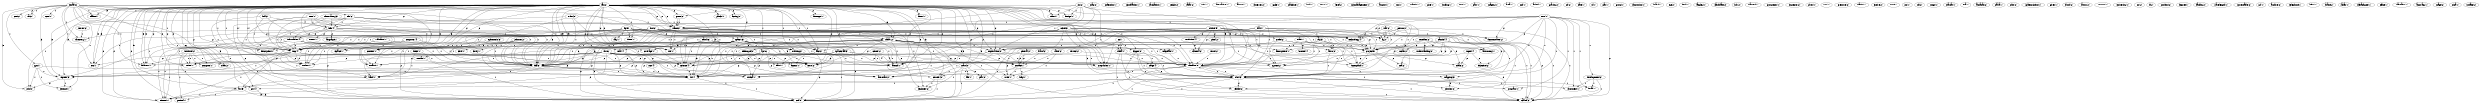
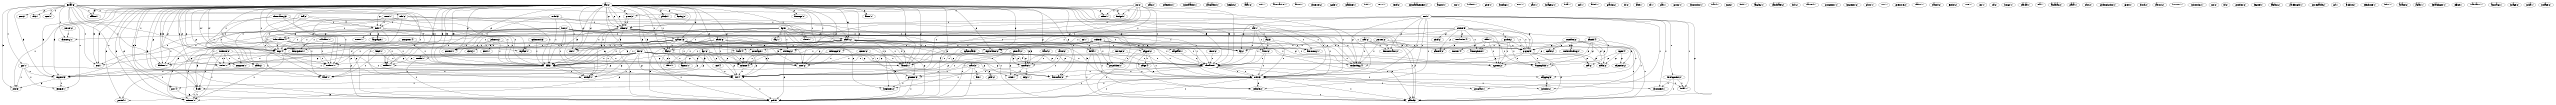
  digraph {
    n1 [label="server(2)"]
    n2 [label="directory(1)"]
    n3 [label="map(2)"]
    n4 [label="collection(1)"]
    n5 [label="faq(2)"]
    n6 [label="patch(1)"]
    n7 [label="acuity(2)"]
    n8 [label="compute(1)"]
    n9 [label="math(2)"]
    n10 [label="orbit(3)"]
    n11 [label="offline(1)"]
    n12 [label="press(2)"]
    n13 [label="team(1)"]
    n14 [label="design(1)"]
    n15 [label="info(4)"]
    n16 [label="gov(4)"]
    n17 [label="arc(5)"]
    n18 [label="period(1)"]
    n19 [label="attempt(1)"]
    n20 [label="name(2)"]
    n21 [label="sheet(1)"]
    n22 [label="nasa(12)"]
    n23 [label="space(13)"]
    n24 [label="latter(1)"]
    n25 [label="tmp(4)"]
    n26 [label="exploration(2)"]
    n27 [label="modem(1)"]
    n28 [label="propulsion(1)"]
    n29 [label="context(1)"]
    n30 [label="address(1)"]
    n31 [label="launch(1)"]
    n32 [label="description(1)"]
    n33 [label="use(1)"]
    n34 [label="minute(1)"]
    n35 [label="series(1)"]
    n36 [label="fact(2)"]
    n37 [label="etc(1)"]
    n38 [label="intro(2)"]
    n39 [label="diff(3)"]
    n40 [label="nssdca(1)"]
    n41 [label="hand(1)"]
    n42 [label="satellite(8)"]
    n43 [label="astronaut(2)"]
    n44 [label="orbiting(2)"]
    n45 [label="request(3)"]
    n46 [label="enfant(1)"]
    n47 [label="science(4)"]
    n48 [label="list(4)"]
    n49 [label="pub(5)"]
    n50 [label="called(3)"]
    n51 [label="program(1)"]
    n52 [label="document(1)"]
    n53 [label="detail(1)"]
    n54 [label="vehicle(2)"]
    n55 [label="information(4)"]
    n56 [label="beginner(2)"]
    n57 [label="meets(1)"]
    n58 [label="language(1)"]
    n59 [label="project(5)"]
    n60 [label="fly(2)"]
    n61 [label="technology(4)"]
    n62 [label="accomplish(1)"]
    n63 [label="system(2)"]
    n64 [label="contact(1)"]
    n65 [label="write(1)"]
    n66 [label="learn(1)"]
    n67 [label="access(1)"]
    n68 [label="pioneer(3)"]
    n69 [label="astro(2)"]
    n70 [label="magellan(1)"]
    n71 [label="mapping(3)"]
    n72 [label="mission(2)"]
    n73 [label="join(3)"]
    n74 [label="esseye(1)"]
    n75 [label="lunar(4)"]
    n76 [label="coverage(1)"]
    n77 [label="sea(2)"]
    n78 [label="make(2)"]
    n79 [label="help(1)"]
    n80 [label="scintillation(1)"]
    n81 [label="navigation(1)"]
    n82 [label="height(2)"]
    n83 [label="email(6)"]
    n84 [label="edu(6)"]
    n85 [label="com(2)"]
    n86 [label="vac(1)"]
    n87 [label="gps(1)"]
    n88 [label="cmu(1)"]
    n89 [label="clipper(2)"]
    n90 [label="delta(1)"]
    n91 [label="stage(4)"]
    n92 [label="orbiter(5)"]
    n93 [label="probe(2)"]
    n94 [label="resolution(4)"]
    n95 [label="pixel(2)"]
    n96 [label="camera(2)"]
    n97 [label="atmosphere(1)"]
    n98 [label="observatory(3)"]
    n99 [label="institute(2)"]
    n100 [label="star(2)"]
    n101 [label="demonstrator(2)"]
    n102 [label="radar(2)"]
    n103 [label="person(2)"]
    n104 [label="ntis(1)"]
    n105 [label="alternative(1)"]
    n106 [label="venus(2)"]
    n107 [label="abuse(1)"]
    n108 [label="observer(2)"]
    n109 [label="cycle(1)"]
    n110 [label="ssrt(1)"]
    n111 [label="development(2)"]
    n112 [label="cc(1)"]
    n113 [label="usno(1)"]
    n114 [label="replace(1)"]
    n115 [label="jsc(2)"]
    n116 [label="machine(1)"]
    n117 [label="look(1)"]
    n118 [label="news(1)"]
    n119 [label="level(2)"]
    n120 [label="mismanagement(1)"]
    n121 [label="august(1)"]
    n122 [label="unc(1)"]
    n123 [label="bell(2)"]
    n124 [label="bulletin(1)"]
    n125 [label="give(1)"]
    n126 [label="funding(1)"]
    n127 [label="poseidon(2)"]
    n128 [label="ocean(2)"]
    n129 [label="understanding(2)"]
    n130 [label="objective(2)"]
    n131 [label="ftp(5)"]
    n132 [label="day(1)"]
    n133 [label="center(2)"]
    n134 [label="emx(1)"]
    n135 [label="part(1)"]
    n136 [label="imagery(1)"]
    n137 [label="area(1)"]
    n138 [label="box(2)"]
    n139 [label="ccd(1)"]
    n140 [label="johnson(2)"]
    n141 [label="chris(1)"]
    n142 [label="chrisj(1)"]
    n143 [label="utexas(1)"]
    n144 [label="willmann(1)"]
    n145 [label="asked(1)"]
    n146 [label="gravity(2)"]
    n147 [label="pb(2)"]
    n148 [label="isas(1)"]
    n149 [label="ray(3)"]
    n150 [label="astronomy(1)"]
    n151 [label="telescope(3)"]
    n152 [label="rocket(3)"]
    n153 [label="cate(1)"]
    n154 [label="sf(1)"]
    n155 [label="gas(1)"]
    n156 [label="group(1)"]
    n157 [label="discussion(1)"]
    n158 [label="computer(4)"]
    n159 [label="board(1)"]
    n160 [label="eye(2)"]
    n161 [label="order(3)"]
    n162 [label="spacecraft(3)"]
    n163 [label="start(3)"]
    n164 [label="file(1)"]
    n165 [label="year(2)"]
    n166 [label="thu(6)"]
    n167 [label="desk(1)"]
    n168 [label="cassini(4)"]
    n169 [label="langley(1)"]
    n170 [label="earth(6)"]
    n171 [label="candidate(2)"]
    n172 [label="hdv(2)"]
    n173 [label="titan(1)"]
    n174 [label="booster(4)"]
    n175 [label="manned(1)"]
    n176 [label="prospector(1)"]
    n177 [label="inspector(2)"]
    n178 [label="general(2)"]
    n179 [label="pluto(1)"]
    n180 [label="topex(4)"]
    n181 [label="rom(1)"]
    n182 [label="ephemeris(3)"]
    n183 [label="pressure(2)"]
    n184 [label="station(1)"]
+   n185 [label="transit(2)"]
    n186 [label="entire(2)"]
    n187 [label="leech(1)"]
    n188 [label="waste(2)"]
    n189 [label="none(1)"]
    n190 [label="service(2)"]
    n191 [label="apr(6)"]
    n192 [label="jon(1)"]
    n193 [label="sdi(2)"]
    n194 [label="bongo(1)"]
    n195 [label="starcat(1)"]
    n196 [label="esa(1)"]
    n197 [label="almanac(2)"]
    n198 [label="fraud(2)"]
    n199 [label="plaza(1)"]
    n200 [label="pilot(2)"]
    n201 [label="jpldescription(1)"]
    n202 [label="gives(1)"]
    n203 [label="blood(2)"]
    n204 [label="saturn(2)"]
    n205 [label="houston(1)"]
    n206 [label="university(1)"]
    n207 [label="mo(2)"]
    n208 [label="iii(2)"]
    n209 [label="position(2)"]
    n210 [label="degree(1)"]
    n211 [label="facility(2)"]
    n212 [label="wavelength(1)"]
    n213 [label="correctable(2)"]
    n214 [label="jpl(1)"]
    n215 [label="archive(2)"]
    n216 [label="rcst(4)"]
    n217 [label="telephone(1)"]
    n218 [label="kelso(1)"]
    n219 [label="ariane(2)"]
    n220 [label="japan(1)"]
    n221 [label="deltaclipper(1)"]
    n222 [label="office(1)"]
    n223 [label="maintains(1)"]
    n224 [label="accuracy(1)"]
    n225 [label="image(2)"]
    n226 [label="mica(1)"]
    n227 [label="surface(2)"]
    n1 -> n2 [label=1]
    n5 -> n6 [label=2]
    n5 -> n7 [label=2]
    n5 -> n8 [label=2]
    n5 -> n9 [label=2]
    n5 -> n10 [label=1]
    n5 -> n10 [label=1]
    n5 -> n10 [label=1]
    n5 -> n11 [label=3]
    n5 -> n12 [label=2]
    n5 -> n13 [label=2]
    n5 -> n14 [label=2]
    n5 -> n15 [label=2]
    n5 -> n16 [label=6]
    n5 -> n17 [label=5]
    n5 -> n18 [label=2]
    n5 -> n19 [label=2]
    n5 -> n20 [label=2]
    n5 -> n20 [label=2]
    n5 -> n20 [label=2]
    n5 -> n21 [label=1]
    n5 -> n22 [label=6]
    n5 -> n23 [label=2]
    n5 -> n24 [label=2]
    n5 -> n25 [label=17]
    n5 -> n25 [label=17]
    n5 -> n26 [label=2]
    n5 -> n26 [label=2]
    n5 -> n27 [label=2]
    n5 -> n27 [label=2]
    n5 -> n28 [label=2]
    n5 -> n28 [label=2]
    n5 -> n29 [label=2]
    n5 -> n29 [label=2]
    n5 -> n30 [label=3]
    n5 -> n30 [label=3]
    n5 -> n31 [label=2]
    n5 -> n31 [label=2]
    n5 -> n32 [label=1]
    n5 -> n32 [label=1]
    n5 -> n33 [label=2]
    n5 -> n33 [label=2]
    n5 -> n34 [label=2]
    n5 -> n34 [label=2]
    n5 -> n35 [label=2]
    n5 -> n35 [label=2]
    n5 -> n36 [label=1]
    n5 -> n36 [label=1]
    n5 -> n37 [label=3]
    n5 -> n37 [label=3]
    n5 -> n38 [label=2]
    n5 -> n38 [label=2]
    n5 -> n39 [label=19]
    n5 -> n39 [label=19]
    n5 -> n40 [label=3]
    n5 -> n40 [label=3]
    n5 -> n41 [label=2]
    n5 -> n41 [label=2]
    n5 -> n42 [label=5]
    n5 -> n42 [label=5]
    n5 -> n43 [label=2]
    n5 -> n43 [label=2]
    n5 -> n44 [label=1]
    n5 -> n44 [label=1]
    n5 -> n45 [label=3]
    n5 -> n45 [label=3]
    n5 -> n46 [label=3]
    n5 -> n46 [label=3]
    n5 -> n47 [label=2]
    n5 -> n47 [label=2]
    n5 -> n48 [label=3]
    n5 -> n48 [label=3]
    n5 -> n49 [label=3]
    n5 -> n49 [label=3]
    n10 -> n16 [label=1]
    n10 -> n17 [label=1]
    n10 -> n22 [label=1]
    n10 -> n42 [label=1]
    n10 -> n49 [label=1]
    n10 -> n49 [label=1]
    n10 -> n50 [label=1]
    n10 -> n51 [label=1]
    n10 -> n52 [label=1]
    n10 -> n53 [label=1]
    n10 -> n54 [label=2]
    n12 -> n20 [label=1]
    n12 -> n20 [label=1]
    n15 -> n25 [label=1]
    n15 -> n38 [label=1]
    n15 -> n39 [label=1]
    n15 -> n49 [label=2]
    n15 -> n55 [label=2]
    n15 -> n56 [label=2]
    n15 -> n57 [label=2]
    n15 -> n58 [label=2]
    n16 -> n49 [label=3]
    n17 -> n18 [label=1]
    n17 -> n22 [label=3]
    n17 -> n34 [label=1]
    n17 -> n49 [label=3]
    n20 -> n23 [label=1]
    n20 -> n29 [label=1]
    n20 -> n33 [label=1]
    n20 -> n33 [label=1]
    n20 -> n39 [label=1]
    n20 -> n39 [label=1]
    n20 -> n41 [label=1]
    n20 -> n41 [label=1]
    n20 -> n50 [label=1]
    n20 -> n50 [label=1]
    n20 -> n59 [label=1]
    n20 -> n60 [label=1]
    n20 -> n61 [label=1]
    n20 -> n61 [label=1]
    n22 -> n25 [label=3]
    n22 -> n26 [label=1]
    n22 -> n31 [label=1]
    n22 -> n36 [label=1]
    n22 -> n38 [label=2]
    n22 -> n39 [label=3]
    n22 -> n49 [label=3]
    n22 -> n59 [label=1]
    n22 -> n62 [label=1]
    n22 -> n63 [label=1]
    n22 -> n64 [label=3]
    n22 -> n64 [label=3]
    n22 -> n65 [label=2]
    n22 -> n66 [label=1]
    n22 -> n67 [label=1]
    n23 -> n25 [label=5]
    n23 -> n29 [label=1]
    n23 -> n31 [label=1]
    n23 -> n32 [label=1]
    n23 -> n33 [label=1]
    n23 -> n34 [label=1]
    n23 -> n35 [label=1]
    n23 -> n36 [label=1]
    n23 -> n38 [label=3]
    n23 -> n39 [label=6]
    n23 -> n41 [label=1]
    n23 -> n42 [label=1]
    n23 -> n44 [label=1]
    n23 -> n48 [label=1]
    n23 -> n49 [label=3]
    n23 -> n68 [label=1]
    n23 -> n69 [label=1]
    n23 -> n70 [label=1]
    n25 -> n27 [label=1]
    n25 -> n30 [label=1]
    n25 -> n31 [label=1]
    n25 -> n34 [label=1]
    n25 -> n35 [label=1]
    n25 -> n40 [label=1]
    n25 -> n45 [label=1]
    n25 -> n48 [label=1]
    n26 -> n28 [label=1]
    n26 -> n39 [label=1]
    n26 -> n42 [label=1]
    n26 -> n47 [label=1]
    n26 -> n48 [label=1]
    n26 -> n63 [label=1]
    n36 -> n49 [label=1]
    n36 -> n64 [label=1]
    n36 -> n66 [label=1]
    n36 -> n67 [label=1]
    n39 -> n40 [label=1]
    n39 -> n41 [label=1]
    n39 -> n43 [label=1]
    n39 -> n45 [label=1]
    n39 -> n48 [label=1]
    n42 -> n10 [label=1]
    n42 -> n43 [label=1]
    n42 -> n48 [label=1]
    n42 -> n49 [label=1]
    n42 -> n71 [label=1]
    n42 -> n72 [label=1]
    n44 -> n47 [label=1]
    n44 -> n49 [label=2]
    n45 -> n73 [label=2]
    n45 -> n74 [label=1]
    n47 -> n48 [label=1]
    n48 -> n49 [label=1]
    n54 -> n50 [label=1]
    n55 -> n25 [label=1]
    n55 -> n34 [label=1]
    n55 -> n35 [label=1]
    n55 -> n39 [label=1]
    n55 -> n75 [label=1]
    n55 -> n76 [label=1]
    n59 -> n50 [label=2]
-   n61 -> n59 [label=2]
+   n59 -> n61 [label=2]
    n59 -> n62 [label=1]
    n59 -> n63 [label=1]
    n59 -> n77 [label=2]
    n59 -> n78 [label=2]
    n64 -> n65 [label=1]
    n64 -> n68 [label=1]
    n64 -> n79 [label=1]
    n68 -> n49 [label=1]
    n68 -> n56 [label=1]
    n69 -> n10 [label=1]
    n69 -> n42 [label=1]
    n70 -> n42 [label=1]
    n71 -> n72 [label=2]
    n75 -> n39 [label=2]
    n75 -> n42 [label=2]
    n75 -> n47 [label=2]
    n75 -> n48 [label=2]
    n83 -> n2 [label=1]
    n83 -> n11 [label=1]
    n83 -> n16 [label=1]
    n83 -> n22 [label=1]
    n83 -> n25 [label=1]
    n83 -> n30 [label=1]
    n83 -> n37 [label=1]
    n83 -> n39 [label=1]
    n83 -> n40 [label=1]
    n83 -> n45 [label=3]
    n83 -> n46 [label=1]
    n83 -> n73 [label=3]
    n83 -> n74 [label=1]
    n83 -> n84 [label=1]
    n83 -> n85 [label=2]
    n83 -> n86 [label=1]
    n83 -> n87 [label=1]
    n83 -> n88 [label=1]
    n84 -> n15 [label=1]
    n84 -> n49 [label=2]
    n84 -> n55 [label=1]
    n84 -> n56 [label=1]
    n84 -> n73 [label=1]
    n84 -> n89 [label=1]
    n84 -> n90 [label=1]
    n87 -> n45 [label=1]
    n87 -> n48 [label=1]
    n87 -> n73 [label=1]
    n87 -> n74 [label=1]
    n89 -> n10 [label=1]
    n89 -> n50 [label=1]
    n89 -> n54 [label=1]
    n89 -> n91 [label=1]
    n90 -> n10 [label=1]
    n90 -> n50 [label=1]
    n90 -> n54 [label=1]
    n90 -> n91 [label=1]
    n91 -> n10 [label=2]
    n92 -> n26 [label=1]
    n92 -> n59 [label=1]
    n92 -> n62 [label=1]
    n92 -> n63 [label=1]
    n92 -> n75 [label=1]
    n92 -> n76 [label=1]
    n92 -> n93 [label=1]
    n92 -> n94 [label=2]
    n92 -> n95 [label=2]
    n92 -> n96 [label=2]
    n92 -> n97 [label=1]
    n93 -> n26 [label=1]
    n93 -> n59 [label=1]
    n93 -> n62 [label=1]
    n93 -> n63 [label=1]
    n94 -> n96 [label=2]
    n98 -> n15 [label=1]
    n98 -> n25 [label=1]
    n98 -> n27 [label=1]
    n98 -> n39 [label=1]
    n99 -> n8 [label=1]
    n99 -> n9 [label=1]
    n99 -> n17 [label=1]
    n99 -> n18 [label=1]
    n99 -> n34 [label=1]
    n99 -> n35 [label=1]
    n99 -> n38 [label=1]
    n100 -> n50 [label=1]
    n100 -> n59 [label=1]
    n100 -> n60 [label=1]
    n100 -> n61 [label=1]
    n100 -> n101 [label=1]
    n103 -> n50 [label=1]
    n103 -> n59 [label=1]
    n103 -> n60 [label=1]
    n103 -> n61 [label=1]
    n103 -> n101 [label=1]
    n106 -> n42 [label=1]
    n110 -> n10 [label=1]
    n110 -> n10 [label=1]
    n110 -> n20 [label=1]
    n110 -> n20 [label=1]
    n110 -> n50 [label=2]
    n110 -> n51 [label=1]
    n110 -> n52 [label=1]
    n110 -> n53 [label=1]
    n110 -> n54 [label=1]
    n110 -> n59 [label=2]
    n110 -> n60 [label=2]
    n110 -> n61 [label=2]
    n110 -> n101 [label=2]
    n110 -> n111 [label=1]
    n111 -> n50 [label=1]
    n111 -> n52 [label=1]
    n111 -> n53 [label=1]
    n112 -> n49 [label=1]
    n112 -> n89 [label=1]
    n112 -> n90 [label=1]
    n113 -> n15 [label=1]
    n113 -> n25 [label=1]
    n113 -> n27 [label=1]
    n113 -> n39 [label=1]
    n113 -> n114 [label=1]
    n115 -> n12 [label=1]
    n115 -> n13 [label=1]
    n115 -> n14 [label=1]
    n115 -> n26 [label=1]
    n115 -> n28 [label=1]
    n115 -> n31 [label=1]
    n115 -> n42 [label=1]
    n115 -> n47 [label=1]
    n115 -> n48 [label=1]
    n123 -> n15 [label=4]
    n123 -> n25 [label=1]
    n123 -> n27 [label=1]
    n123 -> n39 [label=1]
    n127 -> n42 [label=2]
    n127 -> n59 [label=2]
    n127 -> n77 [label=2]
    n127 -> n78 [label=2]
    n127 -> n128 [label=2]
    n127 -> n129 [label=2]
    n127 -> n130 [label=2]
    n131 -> n2 [label=1]
    n131 -> n10 [label=1]
    n131 -> n17 [label=2]
    n131 -> n21 [label=1]
    n131 -> n22 [label=2]
    n131 -> n32 [label=1]
    n131 -> n36 [label=1]
    n131 -> n42 [label=1]
    n131 -> n44 [label=1]
    n131 -> n48 [label=1]
    n131 -> n49 [label=2]
    n131 -> n68 [label=1]
    n131 -> n132 [label=1]
    n133 -> n31 [label=1]
    n133 -> n38 [label=1]
    n138 -> n22 [label=1]
    n138 -> n25 [label=1]
    n138 -> n30 [label=1]
    n138 -> n37 [label=1]
    n138 -> n39 [label=1]
    n138 -> n40 [label=1]
    n138 -> n45 [label=1]
    n138 -> n46 [label=1]
    n138 -> n50 [label=1]
    n138 -> n59 [label=1]
    n138 -> n60 [label=1]
    n138 -> n61 [label=1]
    n140 -> n25 [label=1]
    n140 -> n31 [label=1]
    n140 -> n39 [label=1]
    n140 -> n141 [label=1]
    n140 -> n142 [label=1]
    n140 -> n143 [label=1]
    n143 -> n49 [label=1]
    n144 -> n25 [label=1]
    n144 -> n27 [label=1]
    n144 -> n39 [label=1]
    n148 -> n10 [label=1]
    n148 -> n25 [label=1]
    n148 -> n31 [label=1]
    n148 -> n39 [label=1]
    n148 -> n42 [label=1]
    n148 -> n69 [label=1]
    n148 -> n149 [label=1]
    n148 -> n150 [label=1]
    n149 -> n10 [label=1]
    n149 -> n42 [label=1]
    n149 -> n69 [label=1]
    n149 -> n150 [label=1]
    n149 -> n151 [label=2]
    n151 -> n38 [label=1]
    n151 -> n39 [label=2]
    n152 -> n25 [label=1]
    n152 -> n26 [label=1]
    n152 -> n28 [label=1]
    n152 -> n39 [label=1]
    n152 -> n42 [label=1]
    n152 -> n47 [label=1]
    n152 -> n48 [label=1]
    n152 -> n50 [label=2]
    n152 -> n59 [label=2]
    n152 -> n60 [label=2]
    n152 -> n61 [label=2]
    n158 -> n25 [label=1]
    n158 -> n27 [label=1]
    n158 -> n39 [label=1]
    n158 -> n114 [label=1]
    n161 -> n20 [label=1]
    n161 -> n29 [label=1]
    n161 -> n33 [label=1]
    n161 -> n39 [label=1]
    n161 -> n41 [label=1]
    n162 -> n28 [label=2]
    n162 -> n42 [label=2]
    n162 -> n47 [label=2]
    n162 -> n48 [label=2]
    n163 -> n49 [label=1]
    n163 -> n56 [label=1]
    n163 -> n68 [label=1]
    n163 -> n164 [label=1]
    n163 -> n165 [label=2]
    n166 -> n27 [label=2]
    n166 -> n28 [label=2]
    n166 -> n30 [label=2]
    n166 -> n31 [label=2]
    n166 -> n34 [label=2]
    n166 -> n35 [label=2]
    n166 -> n37 [label=2]
    n166 -> n38 [label=2]
    n166 -> n40 [label=2]
    n166 -> n42 [label=4]
    n166 -> n43 [label=2]
    n166 -> n45 [label=2]
    n166 -> n46 [label=2]
    n166 -> n47 [label=2]
    n166 -> n48 [label=2]
    n168 -> n59 [label=2]
    n168 -> n62 [label=2]
    n168 -> n63 [label=2]
    n168 -> n71 [label=1]
    n168 -> n72 [label=1]
    n168 -> n97 [label=1]
    n170 -> n10 [label=3]
    n170 -> n39 [label=1]
    n170 -> n44 [label=2]
    n170 -> n47 [label=1]
    n170 -> n48 [label=3]
    n170 -> n49 [label=2]
    n170 -> n150 [label=1]
    n173 -> n59 [label=1]
    n173 -> n62 [label=1]
    n173 -> n63 [label=1]
    n173 -> n97 [label=1]
    n173 -> n174 [label=2]
    n178 -> n39 [label=1]
    n178 -> n64 [label=2]
    n178 -> n64 [label=2]
    n178 -> n65 [label=2]
    n180 -> n42 [label=2]
    n180 -> n78 [label=2]
    n180 -> n130 [label=2]
    n182 -> n39 [label=1]
    n182 -> n114 [label=1]
    n187 -> n39 [label=1]
    n187 -> n41 [label=1]
    n188 -> n64 [label=1]
    n188 -> n65 [label=1]
    n190 -> n42 [label=1]
    n190 -> n48 [label=1]
    n191 -> n38 [label=2]
    n191 -> n40 [label=2]
    n191 -> n42 [label=4]
    n191 -> n43 [label=2]
    n191 -> n45 [label=2]
    n191 -> n46 [label=2]
    n191 -> n47 [label=2]
    n191 -> n48 [label=2]
    n198 -> n64 [label=1]
    n216 -> n48 [label=1]
  }
